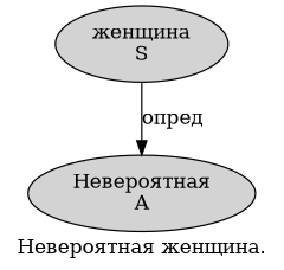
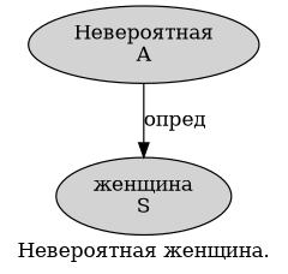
  digraph {
    label="Невероятная женщина."
    node [fillcolor=lightgray penwidth=1 shape=ellipse style=filled]
    n1 [label="Невероятная\nA"]
    n2 [label="женщина\nS"]
-   n2 -> n1 [label="опред"]
+   n1 -> n2 [label="опред"]
  }
